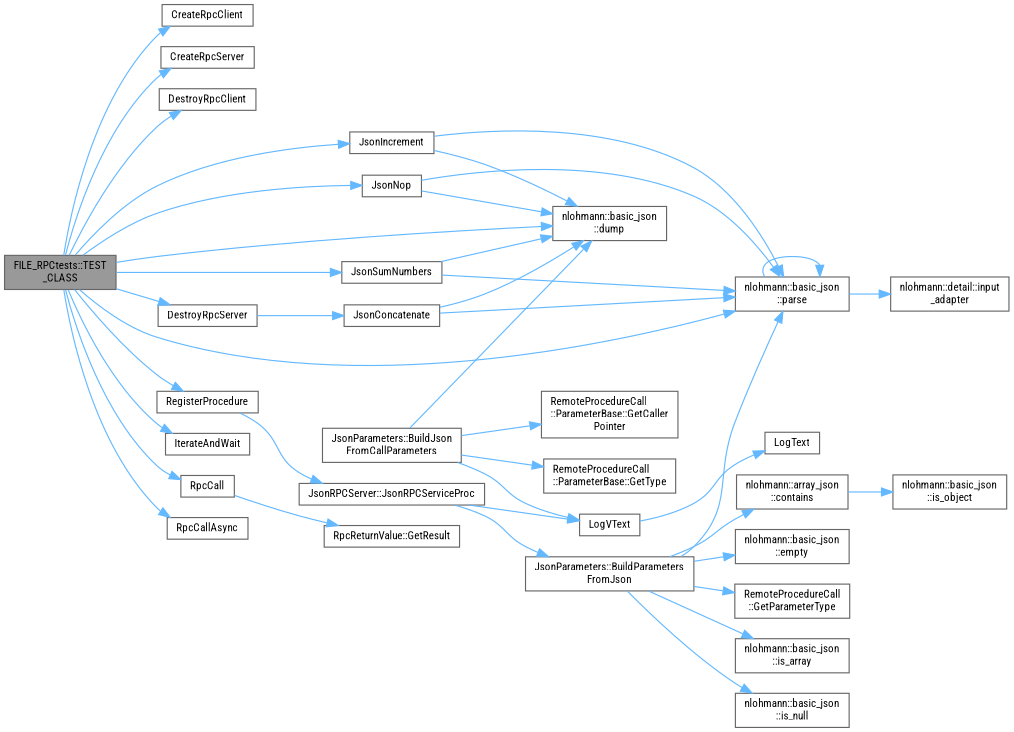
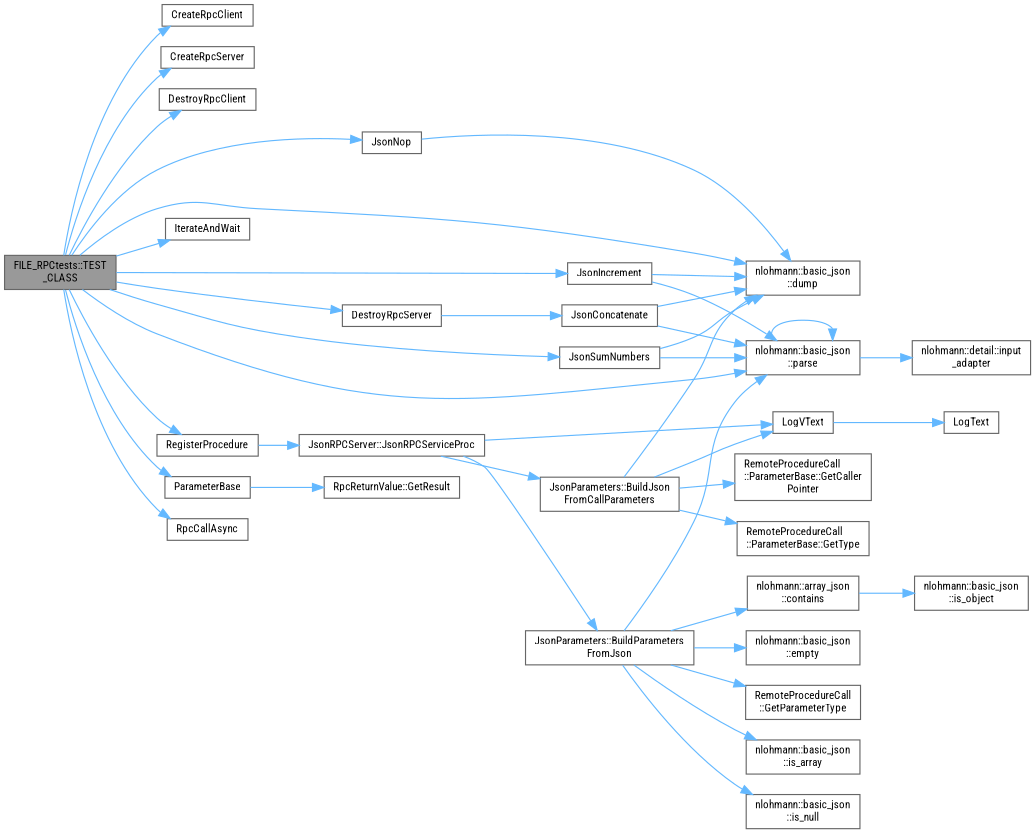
  digraph {
    fontname="Roboto Condensed"
    rankdir=LR
    node [color=grey40 fillcolor=white fontname="Roboto Condensed" fontsize=10 shape=box style=filled]
    edge [color=steelblue1 fontname="Roboto Condensed" fontsize=10 labelfontname=Helvetica labelfontsize=10 style=solid]
    n1 [color=gray40 fillcolor=grey60 fontcolor=black height=0.2 label="FILE_RPCtests::TEST\l_CLASS" width=0.4]
    n2 [height=0.2 label=CreateRpcClient width=0.4]
    n3 [height=0.2 label=CreateRpcServer width=0.4]
    n4 [height=0.2 label=DestroyRpcClient width=0.4]
    n5 [height=0.2 label=DestroyRpcServer width=0.4]
    n6 [height=0.2 label="nlohmann::basic_json\l::dump" width=0.4]
    n7 [height=0.2 label=IterateAndWait width=0.4]
    n8 [height=0.2 label="nlohmann::basic_json\l::parse" width=0.4]
    n9 [height=0.2 label=JsonIncrement width=0.4]
    n10 [height=0.2 label=JsonNop width=0.4]
    n11 [height=0.2 label=JsonSumNumbers width=0.4]
    n12 [height=0.2 label=RegisterProcedure width=0.4]
-   n13 [height=0.2 label=RpcCall width=0.4]
+   n13 [height=0.2 label=ParameterBase width=0.4]
    n14 [height=0.2 label=RpcCallAsync width=0.4]
    n15 [height=0.2 label=JsonConcatenate width=0.4]
    n16 [height=0.2 label="nlohmann::detail::input\l_adapter" width=0.4]
    n17 [height=0.2 label="JsonRPCServer::JsonRPCServiceProc" width=0.4]
    n18 [height=0.2 label="RpcReturnValue::GetResult" width=0.4]
    n19 [height=0.2 label="JsonParameters::BuildJson\lFromCallParameters" width=0.4]
    n20 [height=0.2 label=LogVText width=0.4]
    n21 [height=0.2 label="JsonParameters::BuildParameters\lFromJson" width=0.4]
    n22 [height=0.2 label="RemoteProcedureCall\l::ParameterBase::GetCaller\lPointer" width=0.4]
    n23 [height=0.2 label="RemoteProcedureCall\l::ParameterBase::GetType" width=0.4]
    n24 [height=0.2 label=LogText width=0.4]
    n25 [height=0.2 label="nlohmann::array_json\l::contains" width=0.4]
    n26 [height=0.2 label="nlohmann::basic_json\l::empty" width=0.4]
    n27 [height=0.2 label="RemoteProcedureCall\l::GetParameterType" width=0.4]
    n28 [height=0.2 label="nlohmann::basic_json\l::is_array" width=0.4]
    n29 [height=0.2 label="nlohmann::basic_json\l::is_null" width=0.4]
    n30 [height=0.2 label="nlohmann::basic_json\l::is_object" width=0.4]
    n1 -> n2
    n1 -> n3
    n1 -> n4
    n1 -> n5
    n1 -> n6
    n1 -> n7
    n1 -> n8
    n1 -> n9
    n1 -> n10
    n1 -> n11
    n1 -> n12
    n1 -> n13
    n1 -> n14
    n5 -> n15
    n8 -> n8
    n8 -> n16
    n9 -> n6
    n9 -> n8
    n10 -> n6
-   n10 -> n8
    n11 -> n6
    n11 -> n8
    n12 -> n17
    n13 -> n18
    n15 -> n6
    n15 -> n8
+   n17 -> n19
    n17 -> n20
    n17 -> n21
    n19 -> n6
    n19 -> n20
    n19 -> n22
    n19 -> n23
    n20 -> n24
    n21 -> n8
    n21 -> n25
    n21 -> n26
    n21 -> n27
    n21 -> n28
    n21 -> n29
    n25 -> n30
  }
